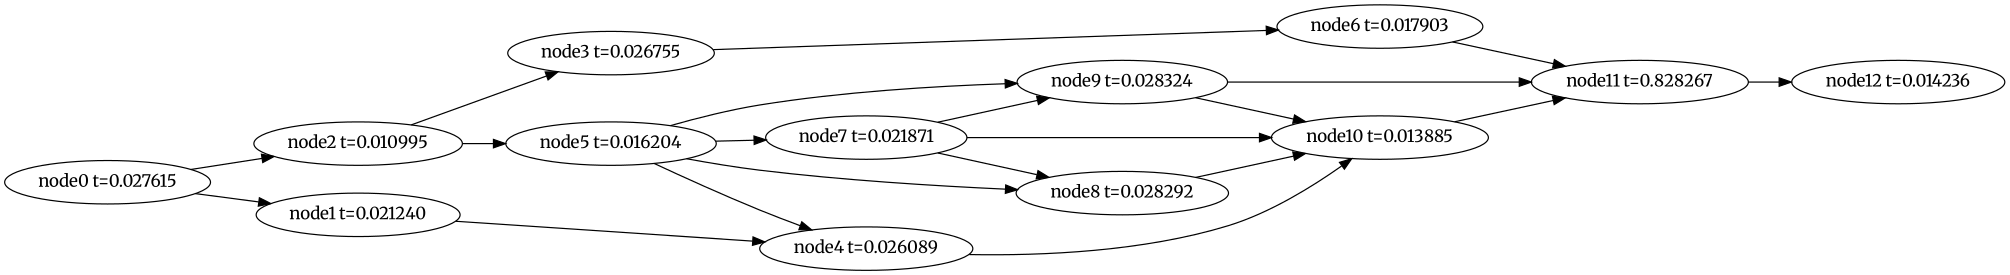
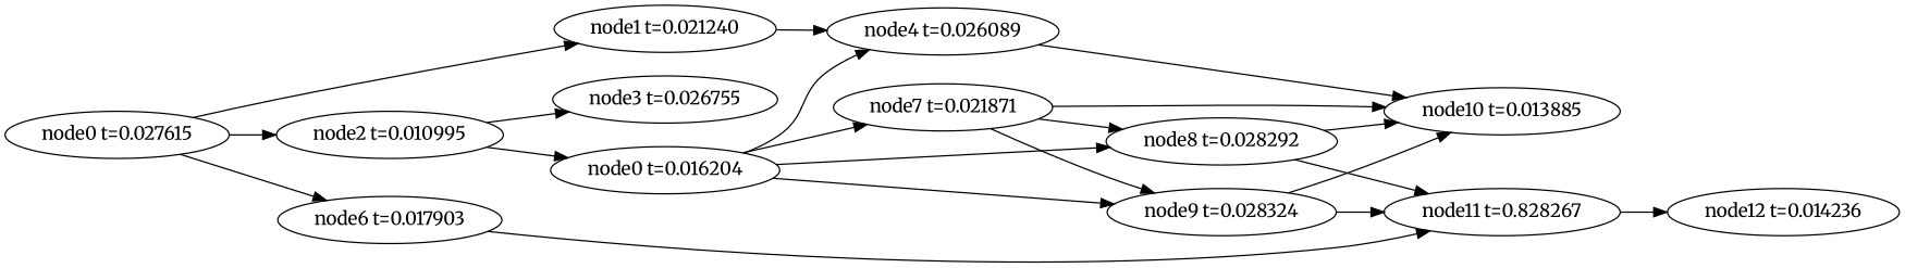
  digraph {
    fontname=Merriweather
    rankdir=LR
    node [fontname=Merriweather]
    edge [fontname=Merriweather]
    n1 [label="node12 t=0.014236"]
    n2 [label="node11 t=0.828267"]
    n3 [label="node10 t=0.013885"]
    n4 [label="node9 t=0.028324"]
    n5 [label="node8 t=0.028292"]
    n6 [label="node7 t=0.021871"]
    n7 [label="node6 t=0.017903"]
-   n8 [label="node5 t=0.016204"]
+   n8 [label="node0 t=0.016204"]
    n9 [label="node4 t=0.026089"]
    n10 [label="node3 t=0.026755"]
    n11 [label="node2 t=0.010995"]
    n12 [label="node1 t=0.021240"]
    n13 [label="node0 t=0.027615"]
    n2 -> n1
-   n3 -> n2
+   n5 -> n2
    n4 -> n2
    n4 -> n3
    n5 -> n3
    n6 -> n3
    n6 -> n4
    n6 -> n5
    n7 -> n2
    n8 -> n4
    n8 -> n5
    n8 -> n6
    n8 -> n9
    n9 -> n3
    n11 -> n8
    n11 -> n10
    n12 -> n9
-   n10 -> n7
+   n13 -> n7
    n13 -> n11
    n13 -> n12
  }
